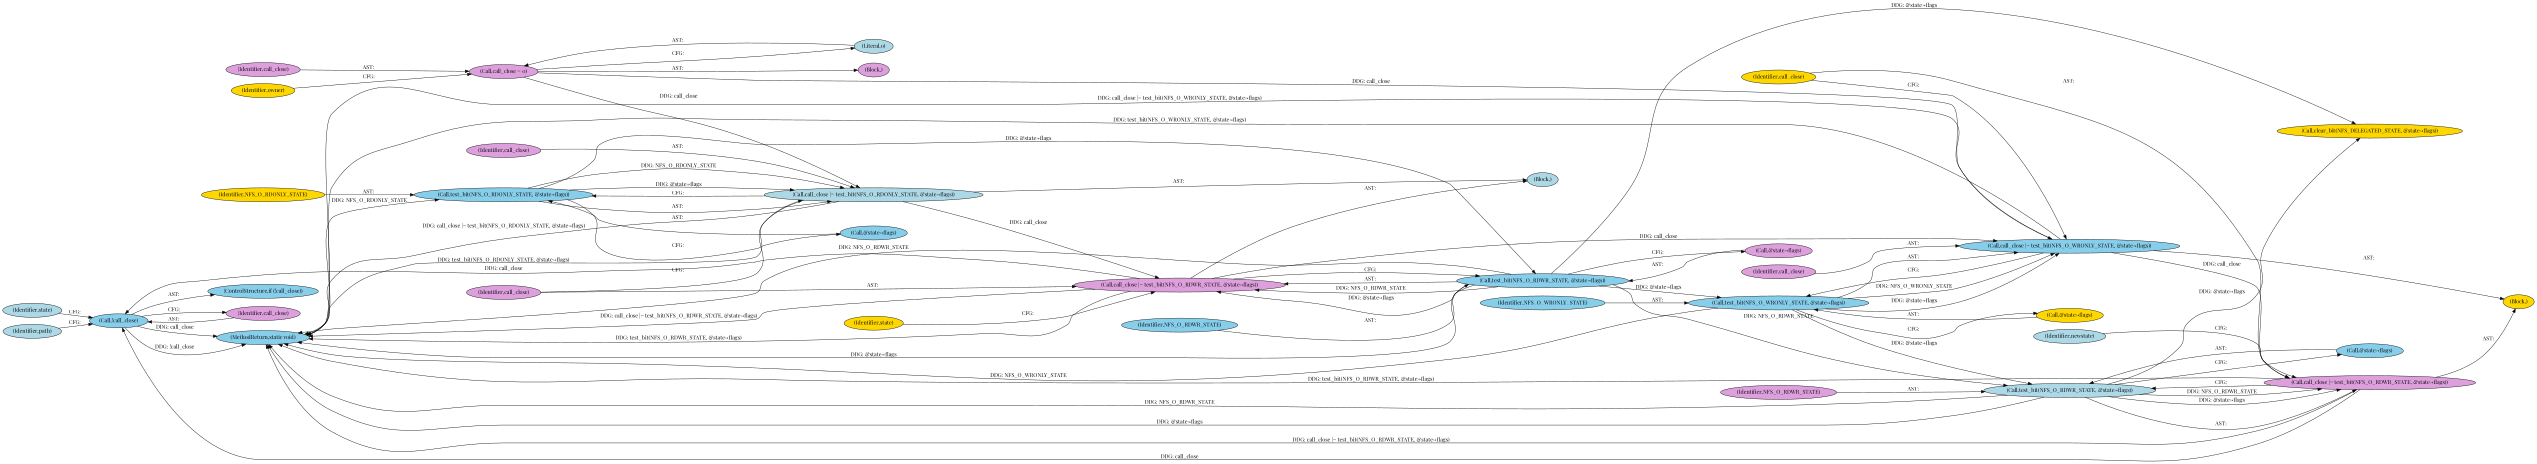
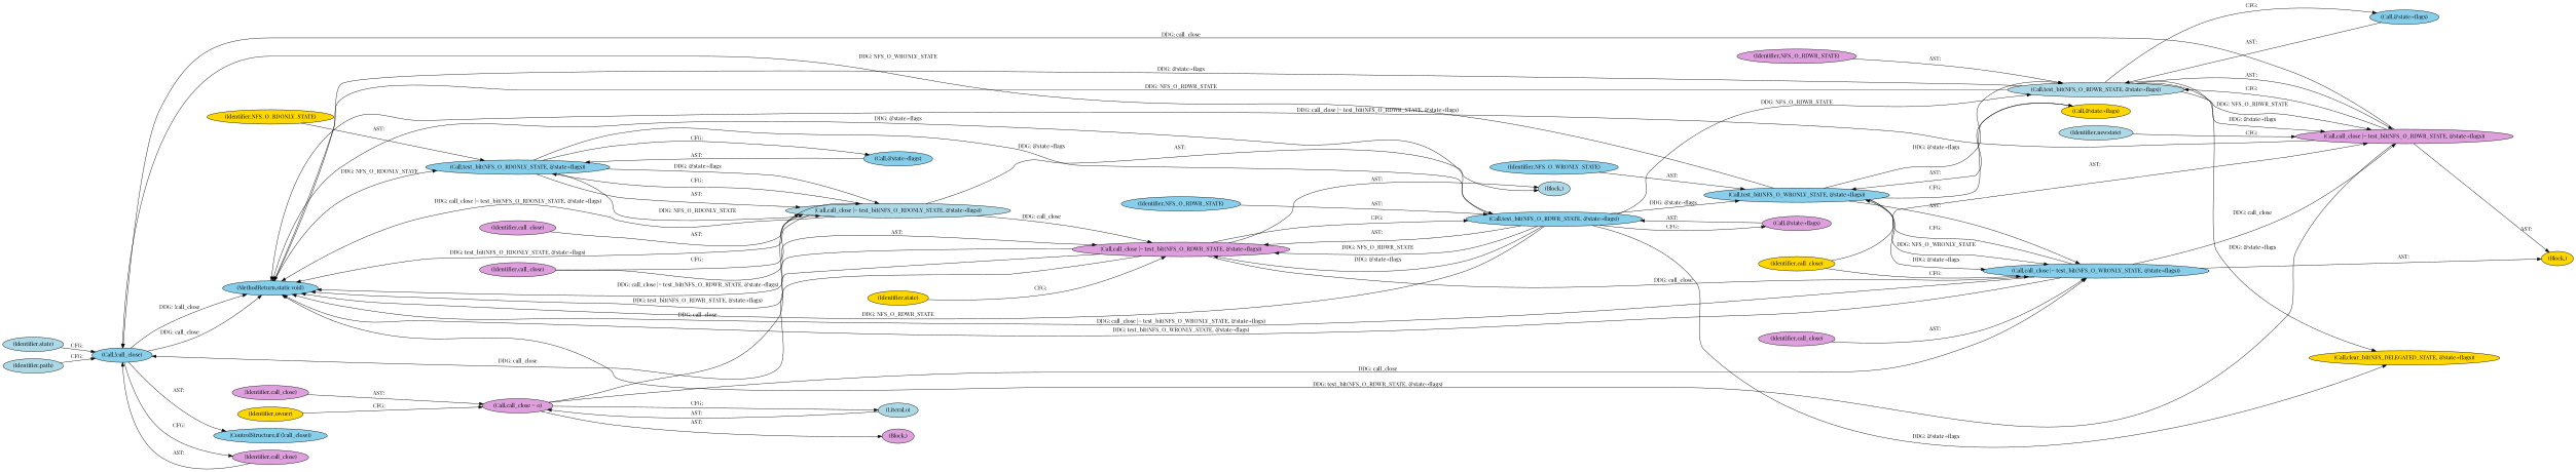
  digraph {
    fontname="Playfair Display"
    rankdir=LR
    node [fillcolor=skyblue fontname="Playfair Display" style=filled]
    edge [fontname="Playfair Display"]
    n1 [label="(Call,!call_close)"]
    n2 [label="(MethodReturn,static void)"]
    n3 [label="(ControlStructure,if (!call_close))"]
    n4 [fillcolor=plum label="(Identifier,call_close)"]
    n5 [label="(Call,test_bit(NFS_O_RDONLY_STATE, &state->flags))"]
    n6 [fillcolor=plum label="(Call,call_close |= test_bit(NFS_O_RDWR_STATE, &state->flags))"]
    n7 [fillcolor=lightblue label="(Call,test_bit(NFS_O_RDWR_STATE, &state->flags))"]
    n8 [fillcolor=gold label="(Block,)"]
    n9 [fillcolor=gold label="(Call,clear_bit(NFS_DELEGATED_STATE, &state->flags))"]
    n10 [label="(Call,&state->flags)"]
    n11 [label="(Call,call_close |= test_bit(NFS_O_WRONLY_STATE, &state->flags))"]
    n12 [label="(Call,test_bit(NFS_O_WRONLY_STATE, &state->flags))"]
    n13 [fillcolor=gold label="(Call,&state->flags)"]
    n14 [fillcolor=plum label="(Call,call_close = 0)"]
    n15 [fillcolor=lightblue label="(Call,call_close |= test_bit(NFS_O_RDONLY_STATE, &state->flags))"]
    n16 [fillcolor=lightblue label="(Literal,0)"]
    n17 [fillcolor=plum label="(Block,)"]
    n18 [fillcolor=plum label="(Call,call_close |= test_bit(NFS_O_RDWR_STATE, &state->flags))"]
    n19 [fillcolor=lightblue label="(Block,)"]
    n20 [label="(Call,test_bit(NFS_O_RDWR_STATE, &state->flags))"]
    n21 [fillcolor=plum label="(Call,&state->flags)"]
    n22 [label="(Call,&state->flags)"]
    n23 [fillcolor=gold label="(Identifier,call_close)"]
    n24 [fillcolor=gold label="(Identifier,NFS_O_RDONLY_STATE)"]
    n25 [fillcolor=lightblue label="(Identifier,state)"]
    n26 [fillcolor=lightblue label="(Identifier,newstate)"]
    n27 [label="(Identifier,NFS_O_WRONLY_STATE)"]
    n28 [fillcolor=plum label="(Identifier,call_close)"]
    n29 [fillcolor=plum label="(Identifier,NFS_O_RDWR_STATE)"]
    n30 [fillcolor=plum label="(Identifier,call_close)"]
    n31 [fillcolor=plum label="(Identifier,call_close)"]
    n32 [fillcolor=lightblue label="(Identifier,path)"]
    n33 [fillcolor=gold label="(Identifier,owner)"]
    n34 [fillcolor=plum label="(Identifier,call_close)"]
    n35 [fillcolor=gold label="(Identifier,state)"]
    n36 [label="(Identifier,NFS_O_RDWR_STATE)"]
    n1 -> n2 [label="DDG: !call_close"]
    n1 -> n2 [label="DDG: call_close"]
    n1 -> n3 [label="AST: "]
    n1 -> n4 [label="CFG: "]
    n2 -> n5 [label="DDG: NFS_O_RDONLY_STATE"]
    n4 -> n1 [label="AST: "]
    n5 -> n15 [label="AST: "]
    n5 -> n15 [label="DDG: NFS_O_RDONLY_STATE"]
    n5 -> n15 [label="DDG: &state->flags"]
    n5 -> n20 [label="DDG: &state->flags"]
    n5 -> n22 [label="CFG: "]
    n6 -> n1 [label="DDG: call_close"]
    n6 -> n2 [label="DDG: test_bit(NFS_O_RDWR_STATE, &state->flags)"]
    n6 -> n2 [label="DDG: call_close |= test_bit(NFS_O_RDWR_STATE, &state->flags)"]
    n6 -> n7 [label="CFG: "]
    n6 -> n8 [label="AST: "]
    n7 -> n2 [label="DDG: &state->flags"]
    n7 -> n2 [label="DDG: NFS_O_RDWR_STATE"]
    n7 -> n6 [label="AST: "]
    n7 -> n6 [label="DDG: NFS_O_RDWR_STATE"]
    n7 -> n6 [label="DDG: &state->flags"]
    n7 -> n9 [label="DDG: &state->flags"]
    n7 -> n10 [label="CFG: "]
    n10 -> n7 [label="AST: "]
    n11 -> n2 [label="DDG: call_close |= test_bit(NFS_O_WRONLY_STATE, &state->flags)"]
    n11 -> n2 [label="DDG: test_bit(NFS_O_WRONLY_STATE, &state->flags)"]
    n11 -> n6 [label="DDG: call_close"]
    n11 -> n8 [label="AST: "]
    n11 -> n12 [label="CFG: "]
-   n12 -> n2 [label="DDG: NFS_O_WRONLY_STATE"]
+   n12 -> n1 [label="DDG: NFS_O_WRONLY_STATE"]
    n12 -> n7 [label="DDG: &state->flags"]
    n12 -> n11 [label="AST: "]
    n12 -> n11 [label="DDG: NFS_O_WRONLY_STATE"]
    n12 -> n11 [label="DDG: &state->flags"]
    n12 -> n13 [label="CFG: "]
    n13 -> n12 [label="AST: "]
    n14 -> n11 [label="DDG: call_close"]
    n14 -> n15 [label="DDG: call_close"]
    n14 -> n16 [label="CFG: "]
    n14 -> n17 [label="AST: "]
    n15 -> n2 [label="DDG: test_bit(NFS_O_RDONLY_STATE, &state->flags)"]
    n15 -> n2 [label="DDG: call_close |= test_bit(NFS_O_RDONLY_STATE, &state->flags)"]
    n15 -> n5 [label="CFG: "]
    n15 -> n18 [label="DDG: call_close"]
    n15 -> n19 [label="AST: "]
    n16 -> n14 [label="AST: "]
    n18 -> n1 [label="DDG: call_close"]
    n18 -> n2 [label="DDG: call_close |= test_bit(NFS_O_RDWR_STATE, &state->flags)"]
    n18 -> n2 [label="DDG: test_bit(NFS_O_RDWR_STATE, &state->flags)"]
    n18 -> n11 [label="DDG: call_close"]
    n18 -> n19 [label="AST: "]
    n18 -> n20 [label="CFG: "]
    n20 -> n2 [label="DDG: NFS_O_RDWR_STATE"]
    n20 -> n2 [label="DDG: &state->flags"]
    n20 -> n7 [label="DDG: NFS_O_RDWR_STATE"]
    n20 -> n9 [label="DDG: &state->flags"]
    n20 -> n12 [label="DDG: &state->flags"]
    n20 -> n18 [label="AST: "]
    n20 -> n18 [label="DDG: NFS_O_RDWR_STATE"]
    n20 -> n18 [label="DDG: &state->flags"]
    n20 -> n21 [label="CFG: "]
    n21 -> n20 [label="AST: "]
    n22 -> n5 [label="AST: "]
    n23 -> n6 [label="AST: "]
    n23 -> n11 [label="CFG: "]
    n24 -> n5 [label="AST: "]
    n25 -> n1 [label="CFG: "]
    n26 -> n6 [label="CFG: "]
    n27 -> n12 [label="AST: "]
    n28 -> n14 [label="AST: "]
    n29 -> n7 [label="AST: "]
    n30 -> n15 [label="CFG: "]
    n30 -> n18 [label="AST: "]
    n31 -> n11 [label="AST: "]
    n32 -> n1 [label="CFG: "]
    n33 -> n14 [label="CFG: "]
    n34 -> n15 [label="AST: "]
    n35 -> n18 [label="CFG: "]
    n36 -> n20 [label="AST: "]
  }
